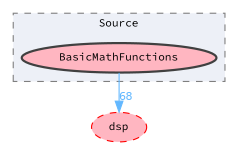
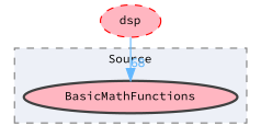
  digraph {
    compound=true
    fontname="Source Code Pro"
    node [fillcolor=lightpink fontname="Source Code Pro" fontsize=10 shape=ellipse]
    n1 [color=grey25 height=0.2 label=BasicMathFunctions style="filled,bold" width=0.4]
    n2 [color=red height=0.2 label=dsp style="filled,dashed" width=0.4]
    subgraph cluster_1 {
      bgcolor="#edf0f7"
      fontsize=10
      label=Source
      pencolor=grey50
      style="filled,dashed"
      n1
    }
-   n1 -> n2 [color=steelblue1 fontcolor=steelblue1 fontname="Source Code Pro" fontsize=10 headlabel=68 labeldistance=1.5 labelfontname=Helvetica labelfontsize=10]
+   n2 -> n1 [color=steelblue1 fontcolor=steelblue1 fontname="Source Code Pro" fontsize=10 headlabel=68 labeldistance=1.5 labelfontname=Helvetica labelfontsize=10]
  }
